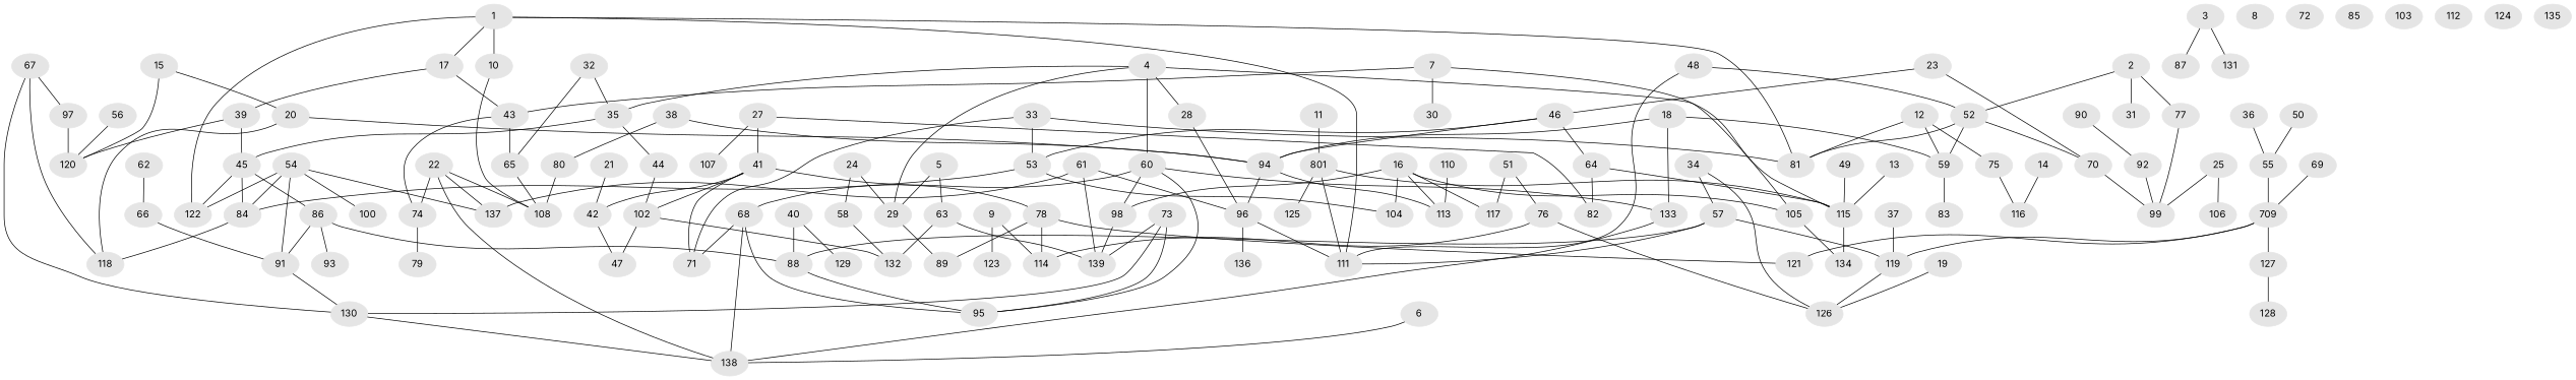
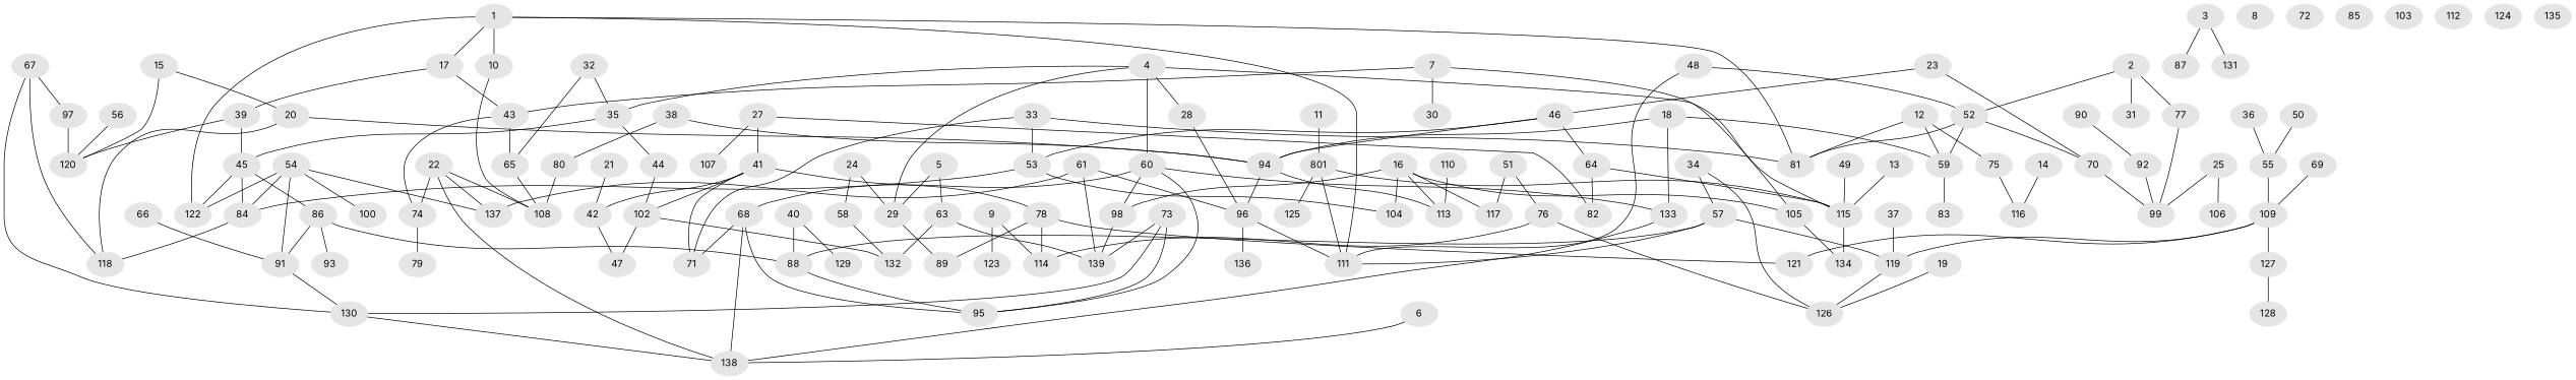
  graph {
    fontname=Inter
    node [color=gray90 fontname=Inter style=filled]
    edge [fontname=Inter]
    1
    10
    17
    81
    111
    122
    108
    43
    39
    2
    31
    52
    77
    59
    70
    99
    3
    87
    131
    4
    28
    29
    35
    60
    115
    96
    89
    44
    45
    98
    133
    68
    95
    134
    5
    63
    132
    139
    6
    138
    7
    30
    105
    74
    65
    8
    9
    114
    123
    n50 [label=801]
    11
    125
    12
    75
    83
    116
    13
    14
    15
    20
    120
    94
    118
    16
    104
    113
    117
    18
    19
    126
    21
    42
    47
    22
    137
    79
    23
    46
    53
    64
    24
    58
    25
    106
    27
    41
    82
    107
    71
    78
    102
    136
    32
    33
    84
    34
    57
    119
    88
    86
    36
    55
-   109 [label=709]
+   109
    37
    38
    80
    40
    129
    121
    91
    93
    48
    49
    50
    51
    76
    54
    100
    130
    127
    56
    61
-   62
    66
    67
    97
    69
    72
    73
    85
    90
    92
    103
    128
    110
    112
    124
    135
    1 -- 10
    1 -- 17
    1 -- 81
    1 -- 111
    1 -- 122
    10 -- 108
    17 -- 43
    17 -- 39
    43 -- 74
    43 -- 65
    39 -- 45
    39 -- 120
    2 -- 31
    2 -- 52
    2 -- 77
    52 -- 81
    52 -- 59
    52 -- 70
    77 -- 99
    59 -- 83
    70 -- 99
    3 -- 87
    3 -- 131
    4 -- 28
    4 -- 29
    4 -- 35
    4 -- 60
    4 -- 115
    28 -- 96
    29 -- 89
    35 -- 44
    35 -- 45
    60 -- 98
    60 -- 133
    60 -- 68
    60 -- 95
    115 -- 134
    96 -- 111
    96 -- 136
    44 -- 102
    45 -- 122
    45 -- 84
    45 -- 86
    98 -- 139
    133 -- 138
    68 -- 95
    68 -- 138
    68 -- 71
    5 -- 29
    5 -- 63
    63 -- 132
    63 -- 139
    6 -- 138
    7 -- 43
    7 -- 30
    7 -- 105
    105 -- 134
    74 -- 79
    65 -- 108
    9 -- 114
    9 -- 123
    n50 -- 111
    n50 -- 115
    n50 -- 125
    11 -- n50
    12 -- 81
    12 -- 59
    12 -- 75
    75 -- 116
    13 -- 115
    14 -- 116
    15 -- 20
    15 -- 120
    20 -- 94
    20 -- 118
    94 -- 96
    94 -- 113
    16 -- 98
    16 -- 105
    16 -- 104
    16 -- 113
    16 -- 117
    18 -- 59
    18 -- 133
    18 -- 94
    19 -- 126
    21 -- 42
    42 -- 47
    22 -- 108
    22 -- 138
    22 -- 74
    22 -- 137
    23 -- 70
    23 -- 46
    46 -- 94
    46 -- 53
    46 -- 64
    53 -- 104
    53 -- 84
    64 -- 115
    64 -- 82
    24 -- 29
    24 -- 58
    58 -- 132
    25 -- 99
    25 -- 106
    27 -- 41
    27 -- 82
    27 -- 107
    41 -- 42
    41 -- 71
    41 -- 78
    41 -- 102
    78 -- 89
    78 -- 114
    78 -- 121
    102 -- 132
    102 -- 47
    32 -- 35
    32 -- 65
    33 -- 81
    33 -- 53
    33 -- 71
    84 -- 118
    34 -- 126
    34 -- 57
    57 -- 111
    57 -- 119
    57 -- 88
    119 -- 126
    88 -- 95
    86 -- 88
    86 -- 91
    86 -- 93
    36 -- 55
    55 -- 109
    109 -- 119
    109 -- 121
    109 -- 127
    37 -- 119
    38 -- 94
    38 -- 80
    80 -- 108
    40 -- 88
    40 -- 129
    91 -- 130
    48 -- 111
    48 -- 52
    49 -- 115
    50 -- 55
    51 -- 117
    51 -- 76
    76 -- 114
    76 -- 126
    54 -- 122
    54 -- 137
    54 -- 84
    54 -- 91
    54 -- 100
    130 -- 138
    127 -- 128
    56 -- 120
    61 -- 96
    61 -- 139
    61 -- 137
-   62 -- 66
    66 -- 91
    67 -- 118
    67 -- 130
    67 -- 97
    97 -- 120
    69 -- 109
    73 -- 95
    73 -- 139
    73 -- 130
    90 -- 92
    92 -- 99
    110 -- 113
  }
